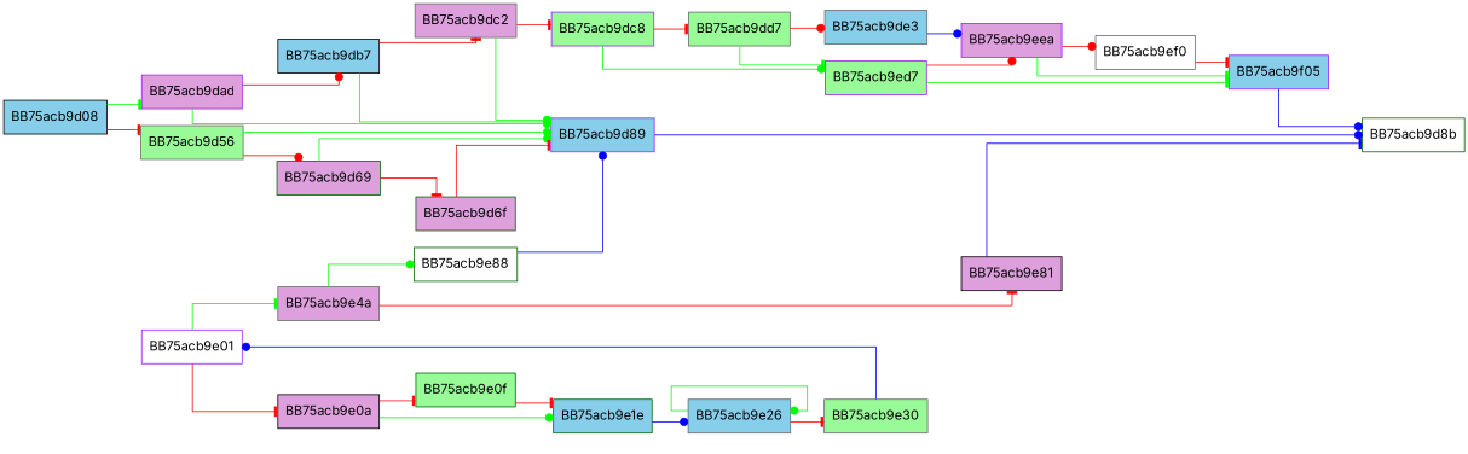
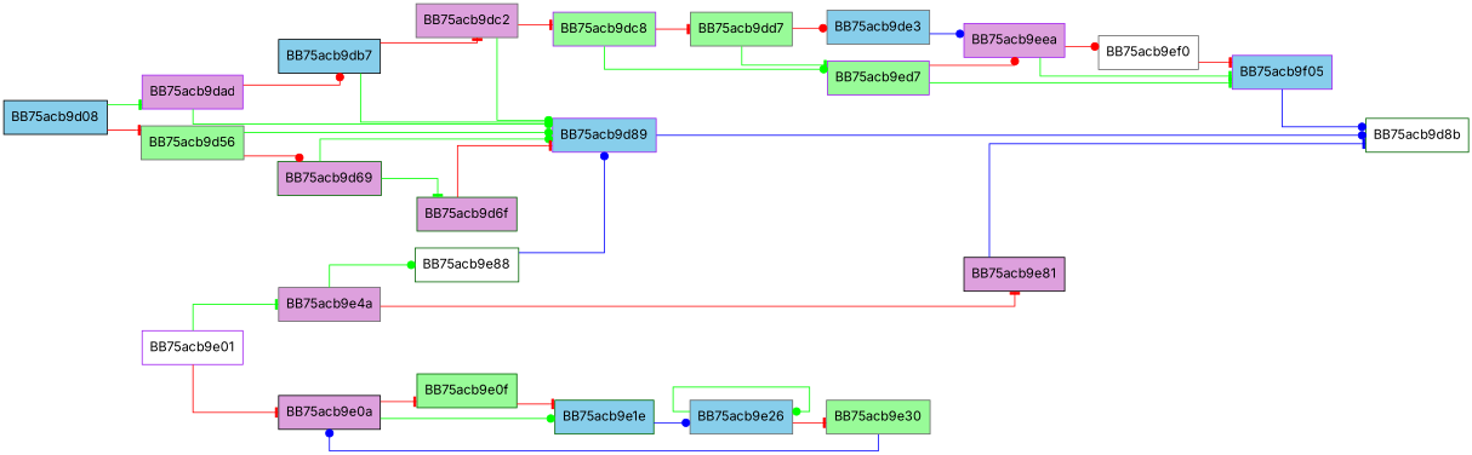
  digraph {
    fontname=Inter
    rankdir=LR
    splines=ortho
    node [color=gray40 fillcolor=plum fontname=Inter shape=box style=filled]
    edge [arrowhead=tee color=red fontname=Inter]
    BB75acb9d08 [color=black fillcolor=skyblue]
    BB75acb9dad [color=purple]
    BB75acb9d56 [fillcolor=palegreen]
    BB75acb9d89 [color=purple fillcolor=skyblue]
    BB75acb9db7 [color=black fillcolor=skyblue]
    BB75acb9d69 [color=darkgreen]
    BB75acb9d8b [color=darkgreen fillcolor=white]
    BB75acb9dc2
    BB75acb9d6f [color=darkgreen]
    BB75acb9dc8 [color=purple fillcolor=palegreen]
    BB75acb9ed7 [color=purple fillcolor=palegreen]
    BB75acb9dd7 [fillcolor=palegreen]
    BB75acb9f05 [color=purple fillcolor=skyblue]
    BB75acb9eea [color=purple]
    BB75acb9de3 [fillcolor=skyblue]
    BB75acb9ef0 [fillcolor=white]
    BB75acb9e01 [color=purple fillcolor=white]
    BB75acb9e4a
    BB75acb9e0a [color=black]
    BB75acb9e88 [color=darkgreen fillcolor=white]
    BB75acb9e81 [color=black]
    BB75acb9e1e [color=darkgreen fillcolor=skyblue]
    BB75acb9e0f [color=darkgreen fillcolor=palegreen]
    BB75acb9e26 [fillcolor=skyblue]
    BB75acb9e30 [fillcolor=palegreen]
    BB75acb9d08 -> BB75acb9dad [color=green]
    BB75acb9d08 -> BB75acb9d56
    BB75acb9dad -> BB75acb9d89 [arrowhead=dot color=green]
    BB75acb9dad -> BB75acb9db7 [arrowhead=dot]
    BB75acb9d56 -> BB75acb9d89 [arrowhead=dot color=green]
    BB75acb9d56 -> BB75acb9d69 [arrowhead=dot]
    BB75acb9d89 -> BB75acb9d8b [arrowhead=dot color=blue]
    BB75acb9db7 -> BB75acb9d89 [color=green]
    BB75acb9db7 -> BB75acb9dc2
    BB75acb9d69 -> BB75acb9d89 [arrowhead=dot color=green]
-   BB75acb9d69 -> BB75acb9d6f
+   BB75acb9d69 -> BB75acb9d6f [color=green]
    BB75acb9dc2 -> BB75acb9d89 [arrowhead=dot color=green]
    BB75acb9dc2 -> BB75acb9dc8
    BB75acb9d6f -> BB75acb9d89
    BB75acb9dc8 -> BB75acb9ed7 [arrowhead=dot color=green]
    BB75acb9dc8 -> BB75acb9dd7
    BB75acb9ed7 -> BB75acb9f05 [color=green]
    BB75acb9ed7 -> BB75acb9eea [arrowhead=dot]
    BB75acb9dd7 -> BB75acb9ed7 [color=green]
    BB75acb9dd7 -> BB75acb9de3 [arrowhead=dot]
    BB75acb9f05 -> BB75acb9d8b [arrowhead=dot color=blue]
    BB75acb9eea -> BB75acb9f05 [color=green]
    BB75acb9eea -> BB75acb9ef0 [arrowhead=dot]
    BB75acb9de3 -> BB75acb9eea [arrowhead=dot color=blue]
    BB75acb9ef0 -> BB75acb9f05
    BB75acb9e01 -> BB75acb9e4a [color=green]
    BB75acb9e01 -> BB75acb9e0a
    BB75acb9e4a -> BB75acb9e88 [arrowhead=dot color=green]
    BB75acb9e4a -> BB75acb9e81
    BB75acb9e0a -> BB75acb9e1e [arrowhead=dot color=green]
    BB75acb9e0a -> BB75acb9e0f
    BB75acb9e88 -> BB75acb9d89 [arrowhead=dot color=blue]
    BB75acb9e81 -> BB75acb9d8b [color=blue]
    BB75acb9e1e -> BB75acb9e26 [arrowhead=dot color=blue]
    BB75acb9e0f -> BB75acb9e1e
    BB75acb9e26 -> BB75acb9e26 [arrowhead=dot color=green]
    BB75acb9e26 -> BB75acb9e30
-   BB75acb9e30 -> BB75acb9e01 [arrowhead=dot color=blue]
+   BB75acb9e30 -> BB75acb9e0a [arrowhead=dot color=blue]
  }
